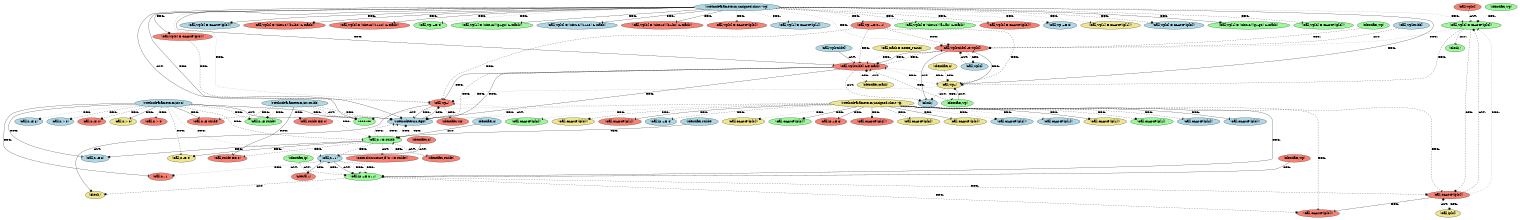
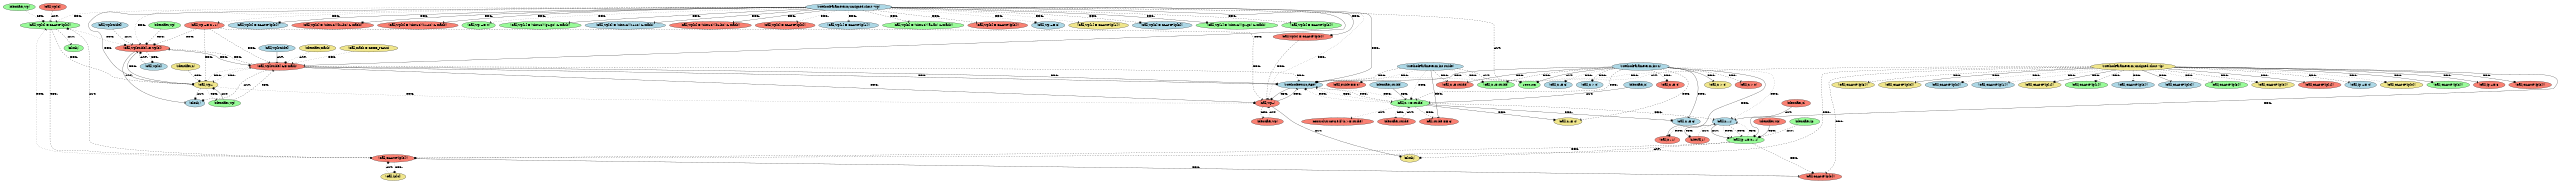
  digraph {
    node [fillcolor=salmon style=filled]
    edge [arrowhead=tee style=dashed]
    n1 [fillcolor=palegreen label="(Call,wp[0] = CLAMP(ip[0]))"]
    n2 [label="(Call,CLAMP(ip[0]))"]
    n3 [label="(Call,wp[stride] -= wp[0])"]
    n4 [fillcolor=khaki label="(Call,wp--)"]
    n5 [fillcolor=palegreen label="(Block,)"]
    n6 [fillcolor=khaki label="(Call,ip[0])"]
    n7 [label="(Call,CLAMP(ip[0]))"]
    n8 [label="(Call,wp[stride] &= mask)"]
    n9 [fillcolor=lightblue label="(Block,)"]
    n10 [fillcolor=lightblue label="(Call,wp[0])"]
    n11 [label="(Call,wp--)"]
    n12 [fillcolor=palegreen label="(Identifier,wp)"]
    n13 [fillcolor=palegreen label="(Call,ip += n - 1)"]
    n14 [fillcolor=lightblue label="(Call,n - 1)"]
    n15 [fillcolor=khaki label="(Block,)"]
    n16 [label="(Call,n - 1)"]
    n17 [label="(Literal,1)"]
    n18 [fillcolor=lightblue label="(MethodReturn,RET)"]
    n19 [fillcolor=palegreen label="(Call,n >= stride)"]
    n20 [fillcolor=lightblue label="(Call,n -= 3)"]
    n21 [label="(ControlStructure,if (n >= stride))"]
    n22 [fillcolor=khaki label="(Call,n -= 4)"]
    n23 [label="(Identifier,stride)"]
    n24 [label="(Call,stride == 3)"]
    n25 [fillcolor=lightblue label="(MethodParameterIn,int n)"]
    n26 [fillcolor=lightblue label="(Call,n -= 3)"]
    n27 [fillcolor=lightblue label="(Call,n > 0)"]
    n28 [label="(Call,n -= 4)"]
    n29 [label="(Call,n -= stride)"]
    n30 [fillcolor=palegreen label="(Call,n -= stride)"]
    n31 [fillcolor=khaki label="(Call,n > 0)"]
    n32 [label="(Call,n > 0)"]
    1000103 [fillcolor=palegreen]
    n34 [fillcolor=lightblue label="(MethodParameterIn,int stride)"]
    n35 [label="(Call,stride == 4)"]
    n36 [fillcolor=khaki label="(MethodParameterIn,unsigned short *ip)"]
    n37 [fillcolor=khaki label="(Call,CLAMP(ip[3]))"]
    n38 [fillcolor=khaki label="(Call,CLAMP(ip[0]))"]
    n39 [fillcolor=lightblue label="(Call,CLAMP(ip[2]))"]
    n40 [fillcolor=lightblue label="(Call,CLAMP(ip[1]))"]
    n41 [fillcolor=khaki label="(Call,CLAMP(ip[1]))"]
    n42 [fillcolor=palegreen label="(Call,CLAMP(ip[1]))"]
    n43 [fillcolor=lightblue label="(Call,CLAMP(ip[2]))"]
    n44 [fillcolor=lightblue label="(Call,CLAMP(ip[0]))"]
    n45 [fillcolor=palegreen label="(Call,CLAMP(ip[3]))"]
    n46 [fillcolor=khaki label="(Call,CLAMP(ip[0]))"]
    n47 [label="(Call,CLAMP(ip[1]))"]
    n48 [fillcolor=lightblue label="(Call,ip += 4)"]
    n49 [fillcolor=khaki label="(Call,CLAMP(ip[0]))"]
    n50 [fillcolor=palegreen label="(Call,CLAMP(ip[2]))"]
    n51 [label="(Call,ip += 3)"]
    n52 [label="(Call,CLAMP(ip[2]))"]
    n53 [fillcolor=lightblue label="(MethodParameterIn,unsigned short *wp)"]
    n54 [fillcolor=lightblue label="(Call,wp[0] = CLAMP(ip[0]))"]
    n55 [label="(Call,wp[2] = (uint16)((b1-b2) & mask))"]
    n56 [label="(Call,wp[0] = (uint16)((r1-r2) & mask))"]
    n57 [fillcolor=palegreen label="(Call,wp += 4)"]
    n58 [fillcolor=palegreen label="(Call,wp[1] = (uint16)((g1-g2) & mask))"]
    n59 [fillcolor=lightblue label="(Call,wp[0] = (uint16)((r1-r2) & mask))"]
    n60 [label="(Call,wp[2] = (uint16)((b1-b2) & mask))"]
    n61 [label="(Call,wp[0] = CLAMP(ip[0]))"]
    n62 [fillcolor=lightblue label="(Call,wp[1] = CLAMP(ip[1]))"]
    n63 [label="(Call,wp += n - 1)"]
    n64 [label="(Call,wp[0] = CLAMP(ip[0]))"]
    n65 [fillcolor=palegreen label="(Call,wp[3] = (uint16)((a1-a2) & mask))"]
    n66 [label="(Call,wp[2] = CLAMP(ip[2]))"]
    n67 [fillcolor=lightblue label="(Call,wp += 3)"]
    n68 [fillcolor=khaki label="(Call,wp[1] = CLAMP(ip[1]))"]
    n69 [fillcolor=lightblue label="(Call,wp[3] = CLAMP(ip[3]))"]
    n70 [fillcolor=palegreen label="(Call,wp[1] = (uint16)((g1-g2) & mask))"]
    n71 [fillcolor=palegreen label="(Call,wp[2] = CLAMP(ip[2]))"]
    n72 [fillcolor=khaki label="(Identifier,mask)"]
    n73 [label="(Identifier,wp)"]
    n74 [fillcolor=khaki label="(Call,mask = CODE_MASK)"]
    n75 [fillcolor=palegreen label="(Identifier,wp)"]
    n76 [label="(Identifier,wp)"]
    n77 [fillcolor=lightblue label="(Call,wp[stride])"]
    n78 [fillcolor=palegreen label="(Identifier,ip)"]
    n79 [fillcolor=khaki label="(Identifier,n)"]
    n80 [fillcolor=palegreen label="(Identifier,wp)"]
    n81 [fillcolor=lightblue label="(Call,wp[stride])"]
    n82 [label="(Identifier,n)"]
    n83 [label="(Call,wp[0])"]
    n84 [fillcolor=lightblue label="(Identifier,stride)"]
    n85 [fillcolor=lightblue label="(Identifier,n)"]
    n1 -> n2 [arrowhead=box label="CFG: "]
    n1 -> n3 [arrowhead=box label="DDG: " style=dotted]
    n1 -> n4 [arrowhead=box label="DDG: "]
    n1 -> n5 [label="AST: "]
    n2 -> n1 [arrowhead=box label="AST: "]
    n2 -> n1 [label="DDG: " style=dotted]
    n2 -> n6 [arrowhead=box label="CFG: " style=dotted]
    n2 -> n7 [label="DDG: " style=solid]
    n3 -> n8 [arrowhead=box label="DDG: " style=solid]
    n3 -> n9 [label="AST: " style=solid]
    n3 -> n10 [arrowhead=box label="CFG: "]
    n4 -> n3 [label="DDG: " style=solid]
    n4 -> n8 [label="DDG: " style=dotted]
    n4 -> n9 [arrowhead=box label="AST: "]
    n4 -> n11 [arrowhead=box label="DDG: " style=dotted]
    n4 -> n12 [label="CFG: " style=dotted]
    n6 -> n2 [arrowhead=box label="AST: " style=dotted]
    n8 -> n3 [label="DDG: "]
    n8 -> n4 [label="DDG: " style=dotted]
    n8 -> n9 [arrowhead=box label="AST: "]
    n8 -> n11 [label="DDG: " style=solid]
    n8 -> n18 [label="DDG: "]
    n8 -> n18 [arrowhead=box label="DDG: " style=solid]
    n8 -> n18 [label="DDG: " style=solid]
-   n8 -> n72 [label="CFG: " style=dotted]
    n10 -> n3 [arrowhead=box label="AST: "]
    n11 -> n15 [arrowhead=box label="AST: " style=solid]
    n11 -> n18 [label="DDG: " style=solid]
    n11 -> n73 [label="CFG: "]
    n12 -> n4 [arrowhead=box label="AST: " style=solid]
    n12 -> n8 [label="CFG: "]
    n13 -> n2 [arrowhead=box label="DDG: "]
    n13 -> n7 [arrowhead=box label="DDG: "]
    n13 -> n14 [label="CFG: " style=dotted]
    n13 -> n15 [arrowhead=box label="AST: "]
    n14 -> n13 [arrowhead=box label="AST: " style=solid]
    n14 -> n13 [label="DDG: " style=dotted]
    n14 -> n13 [label="DDG: "]
    n14 -> n16 [arrowhead=box label="DDG: " style=dotted]
    n14 -> n17 [arrowhead=box label="CFG: " style=solid]
    n17 -> n14 [label="AST: " style=dotted]
    n18 -> n11 [arrowhead=box label="CFG: " style=solid]
-   n18 -> n19 [arrowhead=box label="CFG: " style=dotted]
+   n18 -> n19 [label="CFG: " style=dotted]
    n19 -> n14 [label="DDG: "]
    n19 -> n18 [label="DDG: "]
    n19 -> n18 [label="DDG: " style=dotted]
    n19 -> n18 [arrowhead=box label="DDG: " style=dotted]
    n19 -> n20 [arrowhead=box label="DDG: " style=solid]
    n19 -> n21 [label="AST: " style=dotted]
    n19 -> n22 [arrowhead=box label="DDG: " style=solid]
    n19 -> n23 [label="CFG: " style=dotted]
    n19 -> n24 [label="DDG: "]
    n23 -> n19 [label="AST: "]
    n25 -> n14 [label="DDG: " style=dotted]
    n25 -> n16 [label="DDG: " style=solid]
    n25 -> n18 [arrowhead=box label="DDG: " style=solid]
    n25 -> n19 [label="DDG: "]
    n25 -> n20 [label="DDG: " style=solid]
    n25 -> n22 [label="DDG: "]
    n25 -> n26 [arrowhead=box label="DDG: " style=dotted]
    n25 -> n27 [arrowhead=box label="DDG: "]
    n25 -> n28 [arrowhead=box label="DDG: "]
    n25 -> n29 [label="DDG: " style=solid]
    n25 -> n30 [arrowhead=box label="DDG: "]
    n25 -> n31 [label="DDG: " style=solid]
    n25 -> n32 [label="DDG: "]
    n25 -> 1000103 [label="AST: " style=solid]
-   n34 -> n18 [arrowhead=box label="DDG: "]
+   n34 -> n18 [label="DDG: "]
    n34 -> n19 [arrowhead=box label="DDG: " style=dotted]
    n34 -> n24 [label="DDG: " style=solid]
    n34 -> n29 [label="DDG: "]
    n34 -> n30 [arrowhead=box label="DDG: " style=dotted]
    n34 -> 1000103 [label="AST: "]
    n34 -> n35 [arrowhead=box label="DDG: " style=dotted]
    n36 -> n2 [label="DDG: "]
    n36 -> n7 [label="DDG: "]
    n36 -> n13 [arrowhead=box label="DDG: " style=solid]
    n36 -> n18 [arrowhead=box label="DDG: " style=dotted]
    n36 -> 1000103 [arrowhead=box label="AST: " style=dotted]
    n36 -> n37 [label="DDG: "]
    n36 -> n38 [label="DDG: " style=solid]
    n36 -> n39 [arrowhead=box label="DDG: " style=dotted]
    n36 -> n40 [label="DDG: " style=dotted]
    n36 -> n41 [arrowhead=box label="DDG: " style=solid]
    n36 -> n42 [arrowhead=box label="DDG: "]
    n36 -> n43 [label="DDG: "]
    n36 -> n44 [label="DDG: " style=solid]
    n36 -> n45 [label="DDG: " style=dotted]
    n36 -> n46 [arrowhead=box label="DDG: "]
    n36 -> n47 [label="DDG: " style=solid]
    n36 -> n48 [label="DDG: "]
    n36 -> n49 [arrowhead=box label="DDG: " style=dotted]
    n36 -> n50 [arrowhead=box label="DDG: " style=solid]
    n36 -> n51 [label="DDG: " style=solid]
    n36 -> n52 [arrowhead=box label="DDG: " style=solid]
    n53 -> n1 [label="DDG: " style=dotted]
-   n53 -> n3 [arrowhead=box label="DDG: " style=dotted]
+   n53 -> n3 [label="DDG: " style=dotted]
    n53 -> n4 [label="DDG: " style=solid]
    n53 -> n8 [label="DDG: " style=solid]
    n53 -> n11 [label="DDG: " style=dotted]
    n53 -> n18 [arrowhead=box label="DDG: " style=solid]
-   n53 -> 1000103 [arrowhead=box label="AST: " style=solid]
+   n53 -> 1000103 [arrowhead=box label="AST: "]
    n53 -> n54 [arrowhead=box label="DDG: " style=solid]
    n53 -> n55 [arrowhead=box label="DDG: " style=solid]
    n53 -> n56 [label="DDG: " style=solid]
    n53 -> n57 [label="DDG: " style=dotted]
    n53 -> n58 [label="DDG: " style=solid]
    n53 -> n59 [label="DDG: " style=solid]
    n53 -> n60 [label="DDG: " style=solid]
    n53 -> n61 [label="DDG: " style=dotted]
    n53 -> n62 [label="DDG: " style=dotted]
    n53 -> n63 [label="DDG: " style=dotted]
    n53 -> n64 [arrowhead=box label="DDG: " style=solid]
    n53 -> n65 [label="DDG: "]
    n53 -> n66 [label="DDG: "]
    n53 -> n67 [arrowhead=box label="DDG: " style=dotted]
    n53 -> n68 [label="DDG: " style=dotted]
    n53 -> n69 [arrowhead=box label="DDG: "]
    n53 -> n70 [arrowhead=box label="DDG: " style=solid]
    n53 -> n71 [label="DDG: "]
    n63 -> n3 [arrowhead=box label="DDG: "]
    n63 -> n4 [label="DDG: "]
    n63 -> n8 [label="DDG: "]
    n63 -> n11 [label="DDG: "]
    n64 -> n11 [label="DDG: "]
    n72 -> n8 [arrowhead=box label="AST: " style=dotted]
    n73 -> n11 [label="AST: " style=dotted]
    n74 -> n8 [label="DDG: " style=dotted]
    n75 -> n3 [arrowhead=box label="CFG: "]
    n76 -> n13 [arrowhead=box label="CFG: " style=solid]
    n77 -> n8 [label="AST: " style=solid]
    n78 -> n13 [arrowhead=box label="AST: "]
    n79 -> n4 [arrowhead=box label="CFG: "]
    n80 -> n1 [arrowhead=box label="CFG: " style=dotted]
    n81 -> n3 [label="AST: "]
    n82 -> n14 [label="AST: " style=solid]
    n83 -> n1 [label="AST: "]
    n84 -> n19 [label="CFG: " style=solid]
    n85 -> n19 [label="AST: " style=solid]
  }
